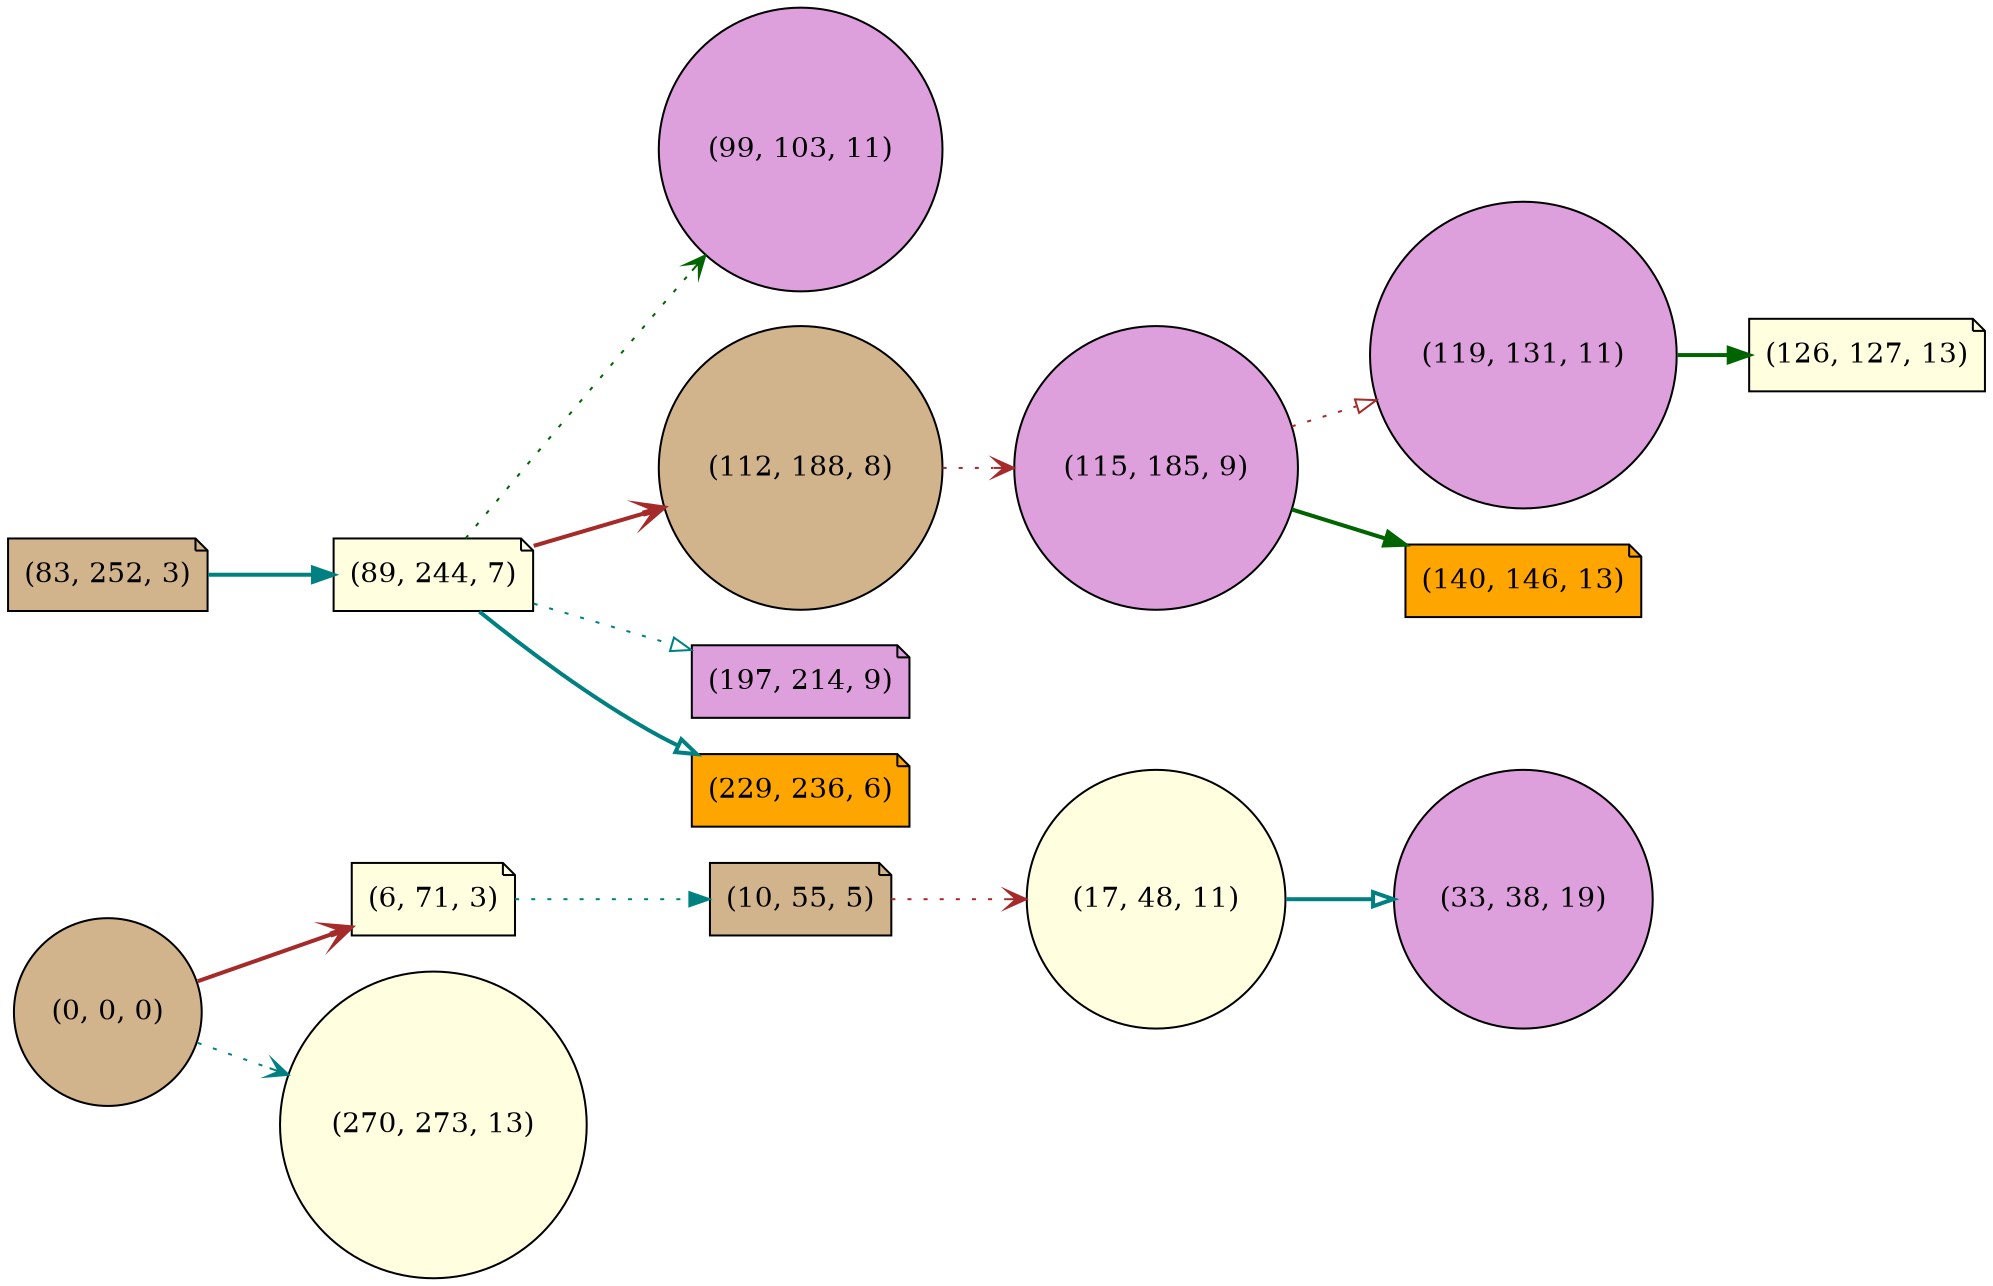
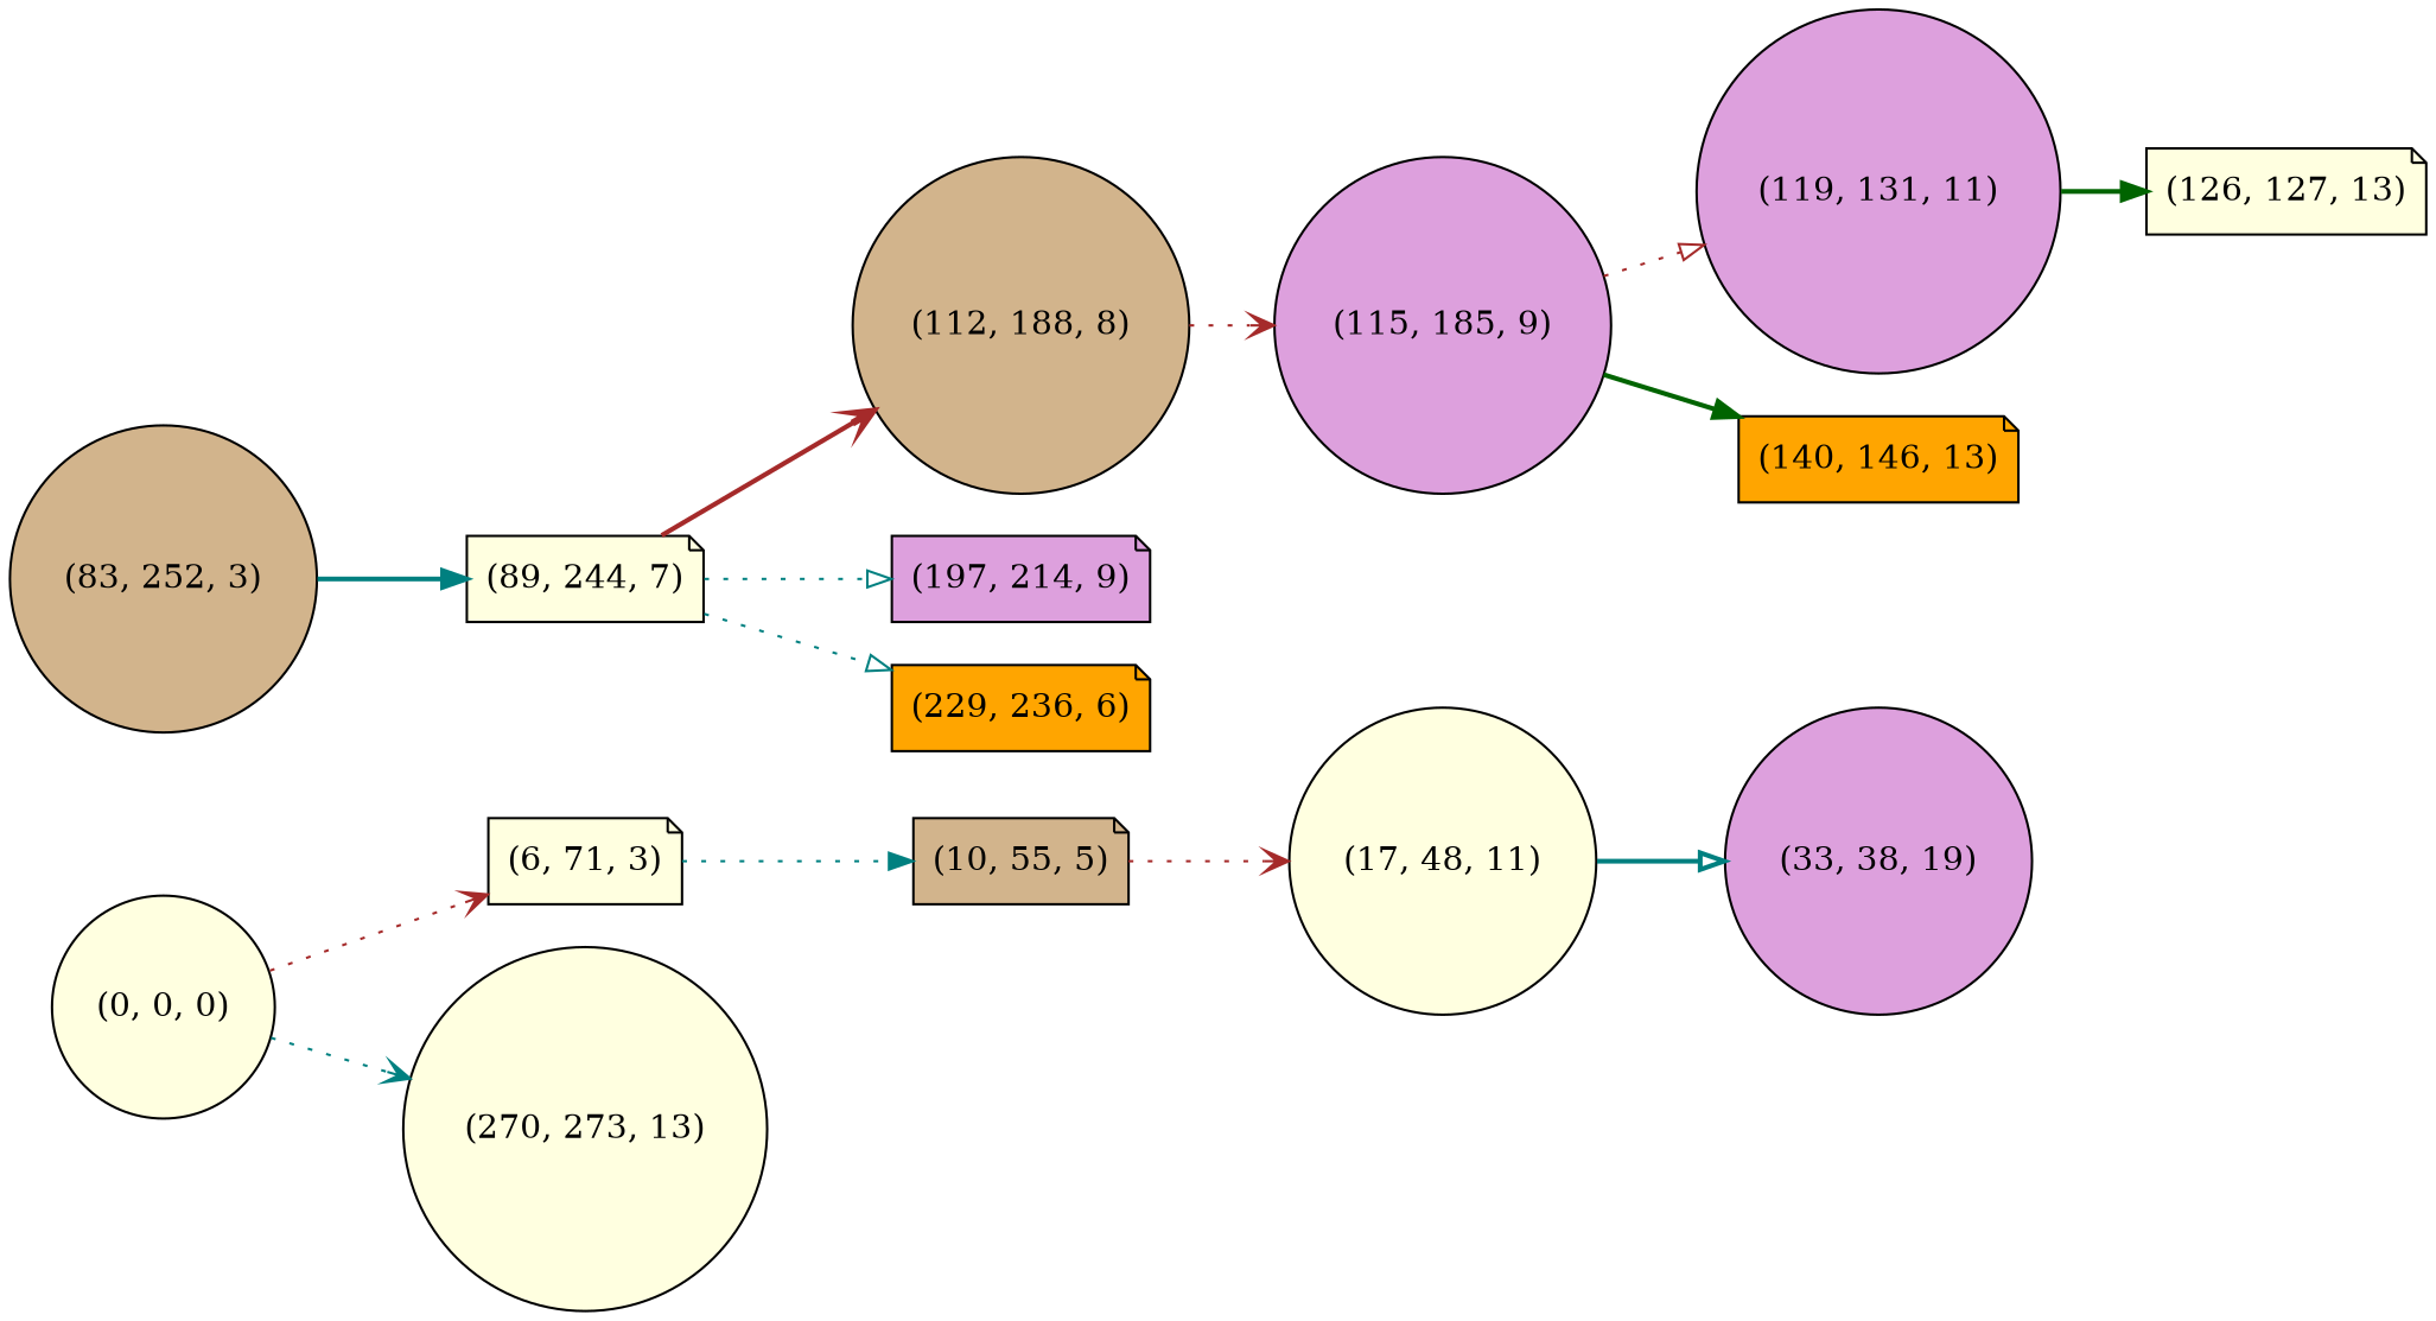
  digraph {
    rankdir=LR
    node [fillcolor=lightyellow shape=circle style=filled]
    edge [arrowhead=vee color=teal style=dotted]
-   "(0, 0, 0)" [fillcolor=tan]
+   "(0, 0, 0)"
    "(6, 71, 3)" [shape=note]
    "(270, 273, 13)"
    "(10, 55, 5)" [fillcolor=tan shape=note]
-   "(83, 252, 3)" [fillcolor=tan shape=note]
+   "(83, 252, 3)" [fillcolor=tan]
    "(89, 244, 7)" [shape=note]
    "(17, 48, 11)"
    "(33, 38, 19)" [fillcolor=plum]
-   "(99, 103, 11)" [fillcolor=plum]
    "(112, 188, 8)" [fillcolor=tan]
    "(197, 214, 9)" [fillcolor=plum shape=note]
    n12 [fillcolor=orange label="(229, 236, 6)" shape=note]
    "(115, 185, 9)" [fillcolor=plum]
    "(119, 131, 11)" [fillcolor=plum]
    "(140, 146, 13)" [fillcolor=orange shape=note]
    n16 [label="(126, 127, 13)" shape=note]
-   "(0, 0, 0)" -> "(6, 71, 3)" [color=brown style=bold]
+   "(0, 0, 0)" -> "(6, 71, 3)" [color=brown]
    "(0, 0, 0)" -> "(270, 273, 13)"
    "(6, 71, 3)" -> "(10, 55, 5)" [arrowhead=normal]
    "(10, 55, 5)" -> "(17, 48, 11)" [color=brown]
    "(83, 252, 3)" -> "(89, 244, 7)" [arrowhead=normal style=bold]
-   "(89, 244, 7)" -> "(99, 103, 11)" [color=darkgreen]
    "(89, 244, 7)" -> "(112, 188, 8)" [color=brown style=bold]
    "(89, 244, 7)" -> "(197, 214, 9)" [arrowhead=onormal]
-   "(89, 244, 7)" -> n12 [arrowhead=onormal style=bold]
+   "(89, 244, 7)" -> n12 [arrowhead=onormal]
    "(17, 48, 11)" -> "(33, 38, 19)" [arrowhead=onormal style=bold]
    "(112, 188, 8)" -> "(115, 185, 9)" [color=brown]
    "(115, 185, 9)" -> "(119, 131, 11)" [arrowhead=onormal color=brown]
    "(115, 185, 9)" -> "(140, 146, 13)" [arrowhead=normal color=darkgreen style=bold]
    "(119, 131, 11)" -> n16 [arrowhead=normal color=darkgreen style=bold]
  }
